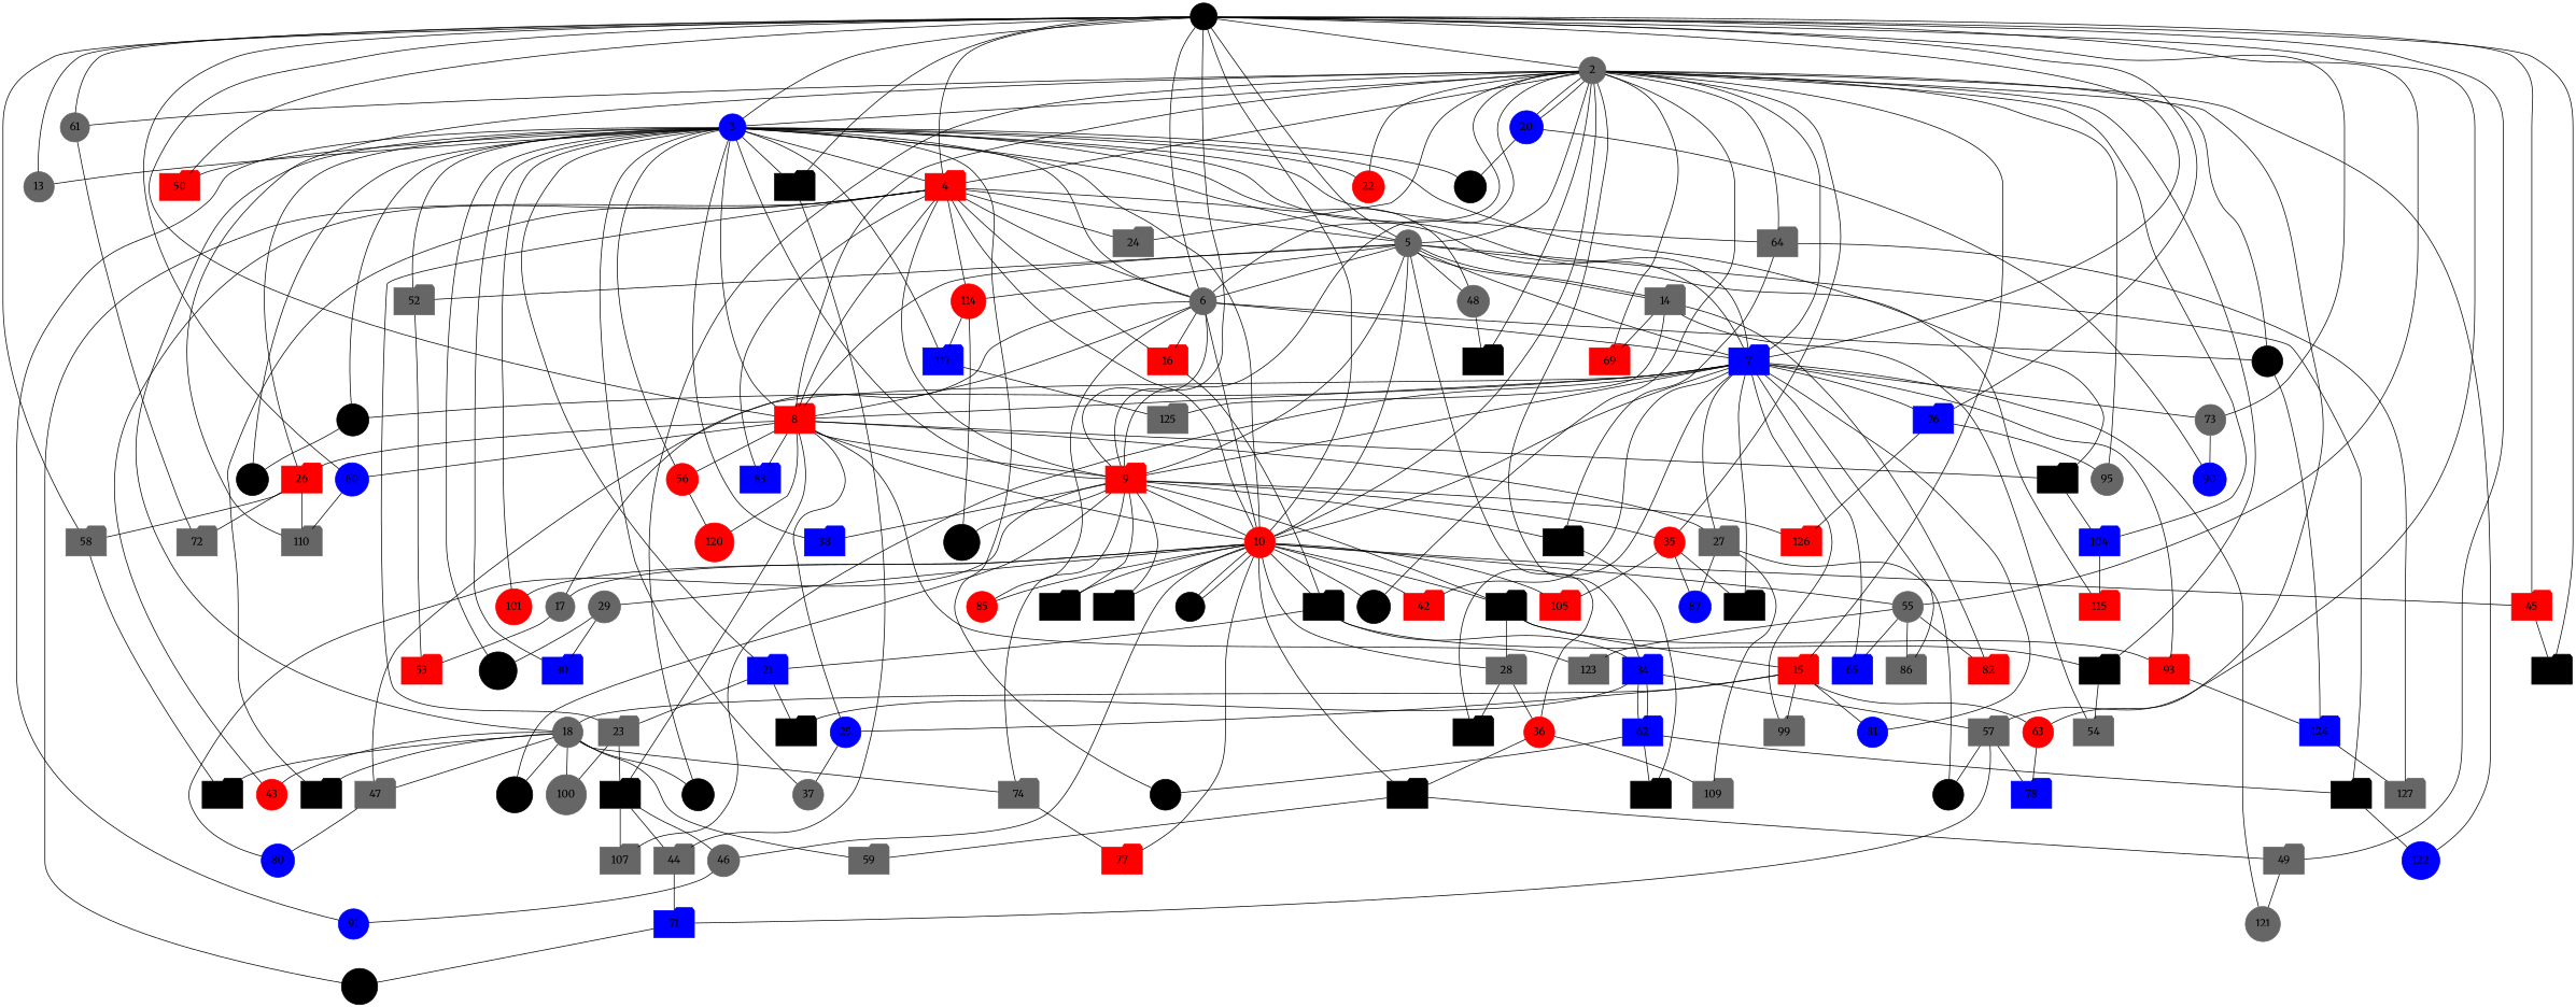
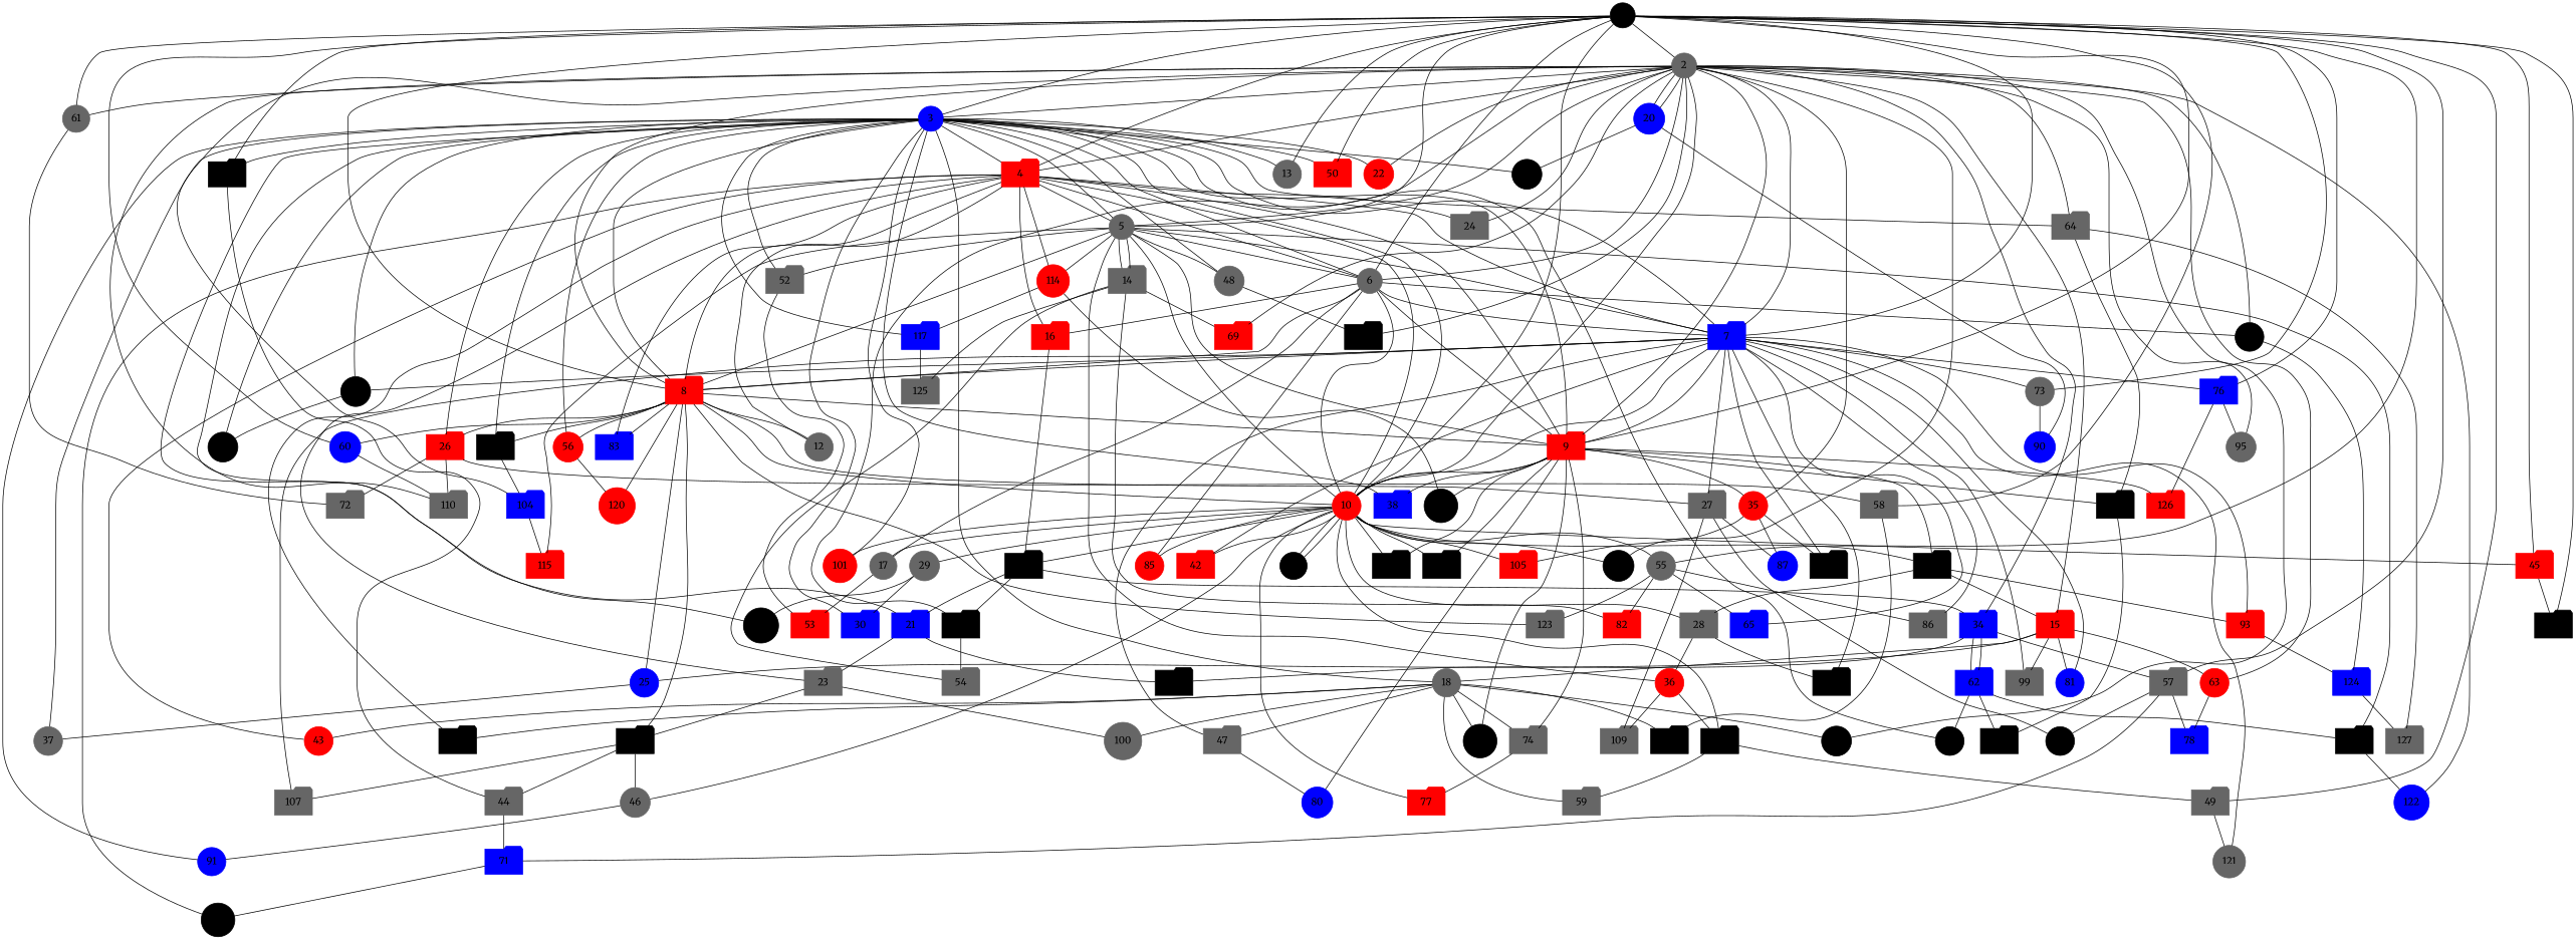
  graph {
    fontname=Merriweather
    node [color=gray40 fontname=Merriweather shape=folder style=filled]
    edge [fontname=Merriweather]
    1 [color=black shape=circle]
    2 [shape=circle]
    3 [color=blue shape=circle]
    4 [color=red]
    5 [shape=circle]
    6 [shape=circle]
    7 [color=blue]
    8 [color=red]
    9 [color=red]
    10 [color=red shape=circle]
    13 [shape=circle]
    32 [color=black]
    45 [color=red]
    49
    50 [color=red]
    55 [shape=circle]
    57
    58
    60 [color=blue shape=circle]
    61 [shape=circle]
    73 [shape=circle]
    76 [color=blue]
    113 [color=black]
    15 [color=red]
    20 [color=blue shape=circle]
    22 [color=red shape=circle]
    24
    33 [color=black shape=circle]
    34 [color=blue]
    35 [color=red shape=circle]
    40 [color=black shape=circle]
    51 [color=black]
    63 [color=red shape=circle]
    64
    66 [color=black shape=circle]
    69 [color=red]
    95 [shape=circle]
    104 [color=blue]
    118 [color=black]
    122 [color=blue shape=circle]
    110
    18 [shape=circle]
    21 [color=blue]
    26 [color=red]
    30 [color=blue]
    37 [shape=circle]
    38 [color=blue]
    48 [shape=circle]
    52
    56 [color=red shape=circle]
    67 [color=black shape=circle]
    70 [color=black shape=circle]
    88 [color=black]
    91 [color=blue shape=circle]
    92 [color=black shape=circle]
    94 [color=black shape=circle]
    101 [color=red shape=circle]
    103 [color=black shape=circle]
    117 [color=blue]
+   12 [shape=circle]
    16 [color=red]
    23
    43 [color=red shape=circle]
    79 [color=black]
    83 [color=blue]
    114 [color=red shape=circle]
    119 [color=black shape=circle]
    14
    36 [color=red shape=circle]
    89 [color=black]
    115 [color=red]
    17 [shape=circle]
    85 [color=red shape=circle]
    27
    42 [color=red]
    47
    65 [color=blue]
    81 [color=blue shape=circle]
    84 [color=black]
    86
    93 [color=red]
    97 [color=black]
    99
    107
    121 [shape=circle]
    25 [color=blue shape=circle]
    31 [color=black]
    120 [color=red shape=circle]
    123
    11 [color=black]
    68 [color=black]
    74
    80 [color=blue shape=circle]
    96 [color=black]
    106 [color=black]
    112 [color=black shape=circle]
    116 [color=black shape=circle]
    126 [color=red]
    29 [shape=circle]
    19 [color=black]
    28
    39 [color=black]
    41 [color=black shape=circle]
    46 [shape=circle]
    77 [color=red]
    105 [color=red]
    44
    82 [color=red]
    75 [color=black shape=circle]
    71 [color=blue]
    78 [color=blue]
    102 [color=black]
    72
    90 [color=blue shape=circle]
    124 [color=blue]
    108 [color=black]
    62 [color=blue]
    87 [color=blue shape=circle]
    54
    127
    59
    100 [shape=circle]
    53 [color=red]
    125
    109
    111 [color=black]
    1 -- 2
    1 -- 3
    1 -- 4
    1 -- 5
    1 -- 6
    1 -- 7
    1 -- 8
    1 -- 9
    1 -- 10
    1 -- 13
    1 -- 32
    1 -- 45
    1 -- 49
    1 -- 50
    1 -- 55
    1 -- 57
    1 -- 58
    1 -- 60
    1 -- 61
    1 -- 73
    1 -- 76
    1 -- 113
    2 -- 3
    2 -- 4
    2 -- 5
    2 -- 6
    2 -- 7
    2 -- 8
    2 -- 9
    2 -- 10
    2 -- 61
    2 -- 15
    2 -- 20
    2 -- 20
    2 -- 22
    2 -- 24
    2 -- 33
    2 -- 34
    2 -- 35
    2 -- 40
    2 -- 51
    2 -- 63
    2 -- 64
    2 -- 66
    2 -- 69
    2 -- 95
    2 -- 104
    2 -- 118
    2 -- 122
    2 -- 110
    3 -- 4
    3 -- 5
    3 -- 6
    3 -- 7
    3 -- 8
    3 -- 9
    3 -- 10
    3 -- 13
    3 -- 32
    3 -- 50
    3 -- 22
    3 -- 64
    3 -- 18
    3 -- 21
    3 -- 26
    3 -- 30
    3 -- 37
    3 -- 38
    3 -- 48
    3 -- 52
    3 -- 56
    3 -- 67
    3 -- 70
    3 -- 88
    3 -- 91
    3 -- 92
    3 -- 94
    3 -- 101
    3 -- 103
    3 -- 117
    4 -- 5
    4 -- 6
    4 -- 7
    4 -- 8
    4 -- 9
    4 -- 10
    4 -- 24
+   4 -- 12
    4 -- 16
    4 -- 23
    4 -- 43
    4 -- 79
    4 -- 83
    4 -- 114
    4 -- 119
    5 -- 6
    5 -- 7
    5 -- 8
    5 -- 9
    5 -- 10
    5 -- 48
    5 -- 52
    5 -- 114
    5 -- 14
    5 -- 14
    5 -- 36
    5 -- 89
    5 -- 115
    6 -- 7
    6 -- 8
    6 -- 9
    6 -- 10
    6 -- 33
    6 -- 16
    6 -- 17
    6 -- 85
    7 -- 8
    7 -- 9
    7 -- 10
    7 -- 73
    7 -- 76
    7 -- 70
    7 -- 27
    7 -- 42
    7 -- 47
    7 -- 65
    7 -- 81
    7 -- 84
    7 -- 86
    7 -- 93
    7 -- 97
    7 -- 99
    7 -- 107
    7 -- 121
    8 -- 9
    8 -- 10
    8 -- 60
    8 -- 26
    8 -- 56
    8 -- 88
+   8 -- 12
    8 -- 83
    8 -- 27
    8 -- 25
    8 -- 31
    8 -- 120
    8 -- 123
    9 -- 10
    9 -- 35
    9 -- 38
    9 -- 11
    9 -- 68
    9 -- 74
    9 -- 80
    9 -- 96
    9 -- 106
    9 -- 112
    9 -- 116
    9 -- 126
    10 -- 45
    10 -- 55
    10 -- 40
    10 -- 101
    10 -- 17
    10 -- 85
    10 -- 42
    10 -- 11
    10 -- 68
    10 -- 96
    10 -- 29
    10 -- 19
    10 -- 28
    10 -- 39
    10 -- 41
    10 -- 41
    10 -- 46
    10 -- 77
    10 -- 105
    32 -- 44
    45 -- 113
    49 -- 121
    55 -- 65
    55 -- 86
    55 -- 123
    55 -- 82
    57 -- 75
    57 -- 71
    57 -- 78
    58 -- 102
    60 -- 110
    61 -- 72
    73 -- 90
    76 -- 95
    76 -- 126
    15 -- 63
    15 -- 18
    15 -- 81
    15 -- 99
    15 -- 25
    20 -- 94
    20 -- 90
    33 -- 124
    34 -- 57
    34 -- 108
    34 -- 62
    34 -- 62
    35 -- 84
    35 -- 105
    35 -- 87
    51 -- 54
    63 -- 78
    64 -- 106
    64 -- 127
    104 -- 115
    18 -- 66
    18 -- 43
    18 -- 79
    18 -- 47
    18 -- 74
    18 -- 112
    18 -- 102
    18 -- 59
    18 -- 100
    21 -- 23
    21 -- 108
    26 -- 58
    26 -- 110
    26 -- 72
    48 -- 118
    52 -- 53
    56 -- 120
    70 -- 92
    88 -- 104
    117 -- 125
    16 -- 19
    23 -- 31
    23 -- 100
    114 -- 117
    114 -- 116
    14 -- 69
    14 -- 82
    14 -- 54
    14 -- 125
    36 -- 39
    36 -- 109
    89 -- 122
    17 -- 53
    27 -- 75
    27 -- 87
    27 -- 109
    47 -- 80
    93 -- 124
    25 -- 37
    31 -- 107
    31 -- 46
    31 -- 44
    11 -- 15
    11 -- 93
    11 -- 28
    74 -- 77
    106 -- 111
    29 -- 30
    29 -- 103
    19 -- 34
    19 -- 51
    19 -- 21
    28 -- 36
    28 -- 97
    39 -- 49
    39 -- 59
    46 -- 91
    44 -- 71
    71 -- 119
    124 -- 127
    62 -- 67
    62 -- 89
    62 -- 111
  }
